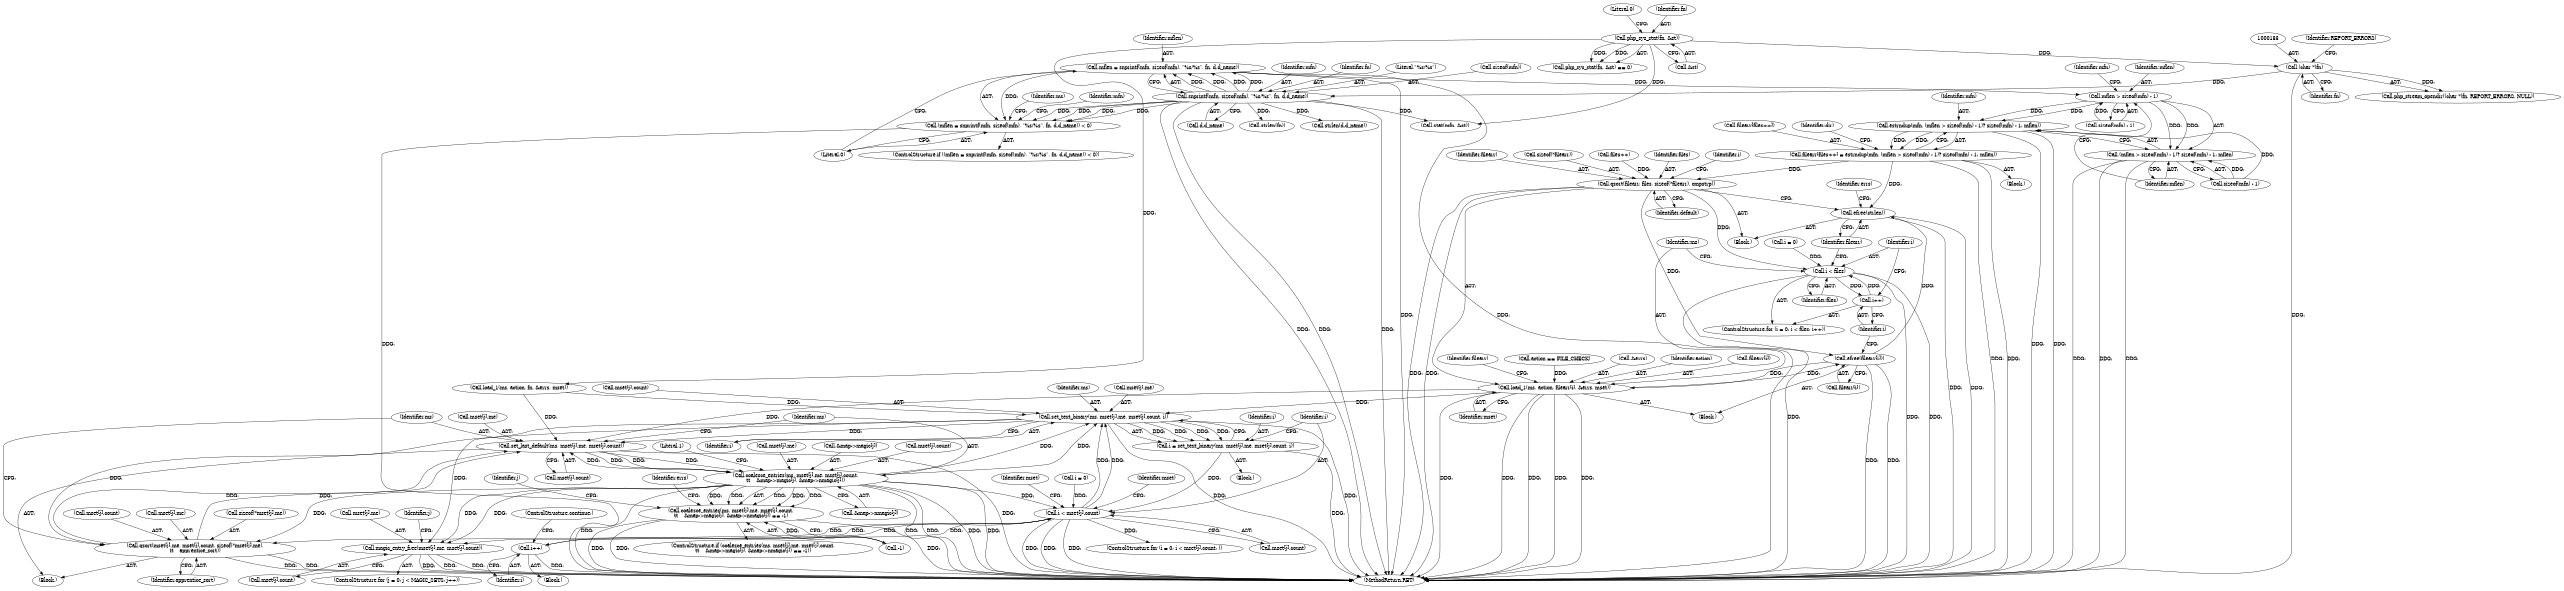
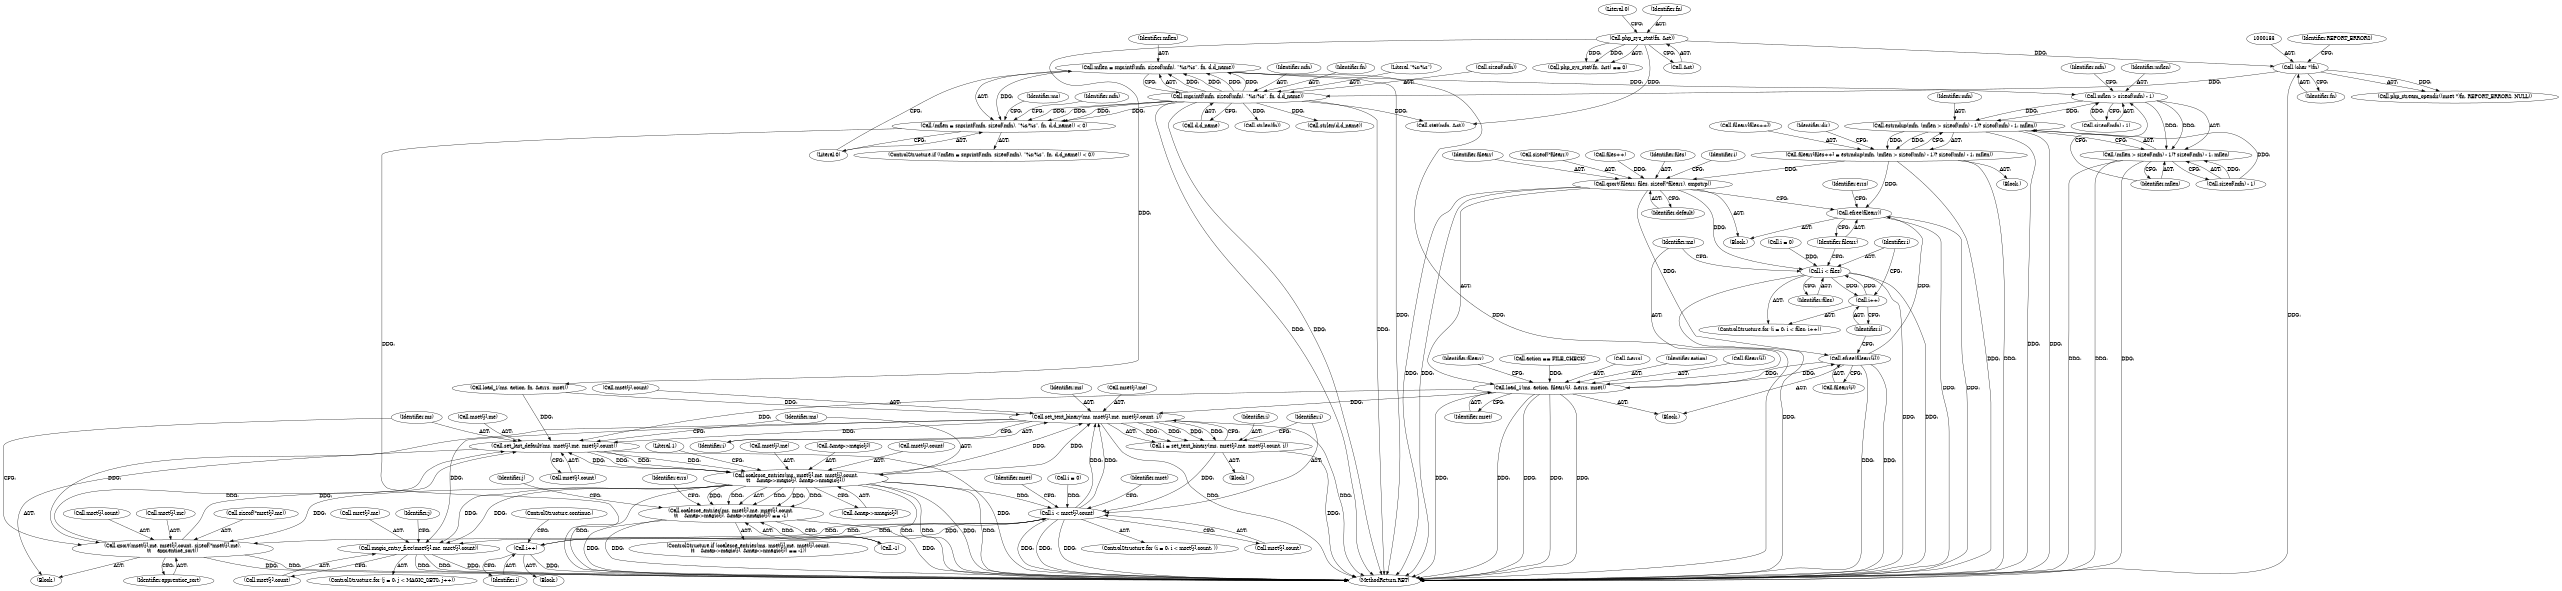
  digraph {
    fontname="DejaVu Serif"
    node [fontname="DejaVu Serif"]
    edge [fontname="DejaVu Serif"]
    n1 [label="(Call,mflen = snprintf(mfn, sizeof(mfn), \"%s/%s\", fn, d.d_name))"]
    n2 [label="(Call,snprintf(mfn, sizeof(mfn), \"%s/%s\", fn, d.d_name))"]
    n3 [label="(Call,(mflen = snprintf(mfn, sizeof(mfn), \"%s/%s\", fn, d.d_name)) < 0)"]
    n4 [label="(Call,mflen > sizeof(mfn) - 1)"]
    n5 [label="(MethodReturn,RET)"]
    n6 [label="(Call,d.d_name)"]
    n7 [label="(Call,strlen(fn))"]
    n8 [label="(Call,stat(mfn, &st))"]
    n9 [label="(Call,strlen(d.d_name))"]
    n10 [label="(Literal,0)"]
    n11 [label="(ControlStructure,if ((mflen = snprintf(mfn, sizeof(mfn), \"%s/%s\", fn, d.d_name)) < 0))"]
    n12 [label="(Call,estrndup(mfn, (mflen > sizeof(mfn) - 1)? sizeof(mfn) - 1: mflen))"]
    n13 [label="(Call,(mflen > sizeof(mfn) - 1)? sizeof(mfn) - 1: mflen)"]
    n14 [label="(Call,sizeof(mfn) - 1)"]
    n15 [label="(Call,(char *)fn)"]
-   n16 [label="(Call,php_stream_opendir((char *)fn, REPORT_ERRORS, NULL))"]
+   n16 [label="(Call,php_stream_opendir((mset *)fn, REPORT_ERRORS, NULL))"]
    n17 [label="(Identifier,fn)"]
    n18 [label="(Call,php_sys_stat(fn, &st))"]
    n19 [label="(Call,&st)"]
    n20 [label="(Call,load_1(ms, action, fn, &errs, mset))"]
    n21 [label="(Call,php_sys_stat(fn, &st) == 0)"]
    n22 [label="(Call,set_text_binary(ms, mset[j].me, mset[j].count, i))"]
    n23 [label="(Call,set_last_default(ms, mset[j].me, mset[j].count))"]
    n24 [label="(Call,filearr[files++] = estrndup(mfn, (mflen > sizeof(mfn) - 1)? sizeof(mfn) - 1: mflen))"]
    n25 [label="(Call,sizeof(mfn) - 1)"]
    n26 [label="(Identifier,mflen)"]
    n27 [label="(Call,qsort(filearr, files, sizeof(*filearr), cmpstrp))"]
-   n28 [label="(Call,efree(strlen))"]
+   n28 [label="(Call,efree(filearr))"]
    n29 [label="(Block,)"]
    n30 [label="(Call,i < files)"]
    n31 [label="(Call,load_1(ms, action, filearr[i], &errs, mset))"]
    n32 [label="(Call,efree(filearr[i]))"]
    n33 [label="(Identifier,default)"]
    n34 [label="(Block,)"]
    n35 [label="(Identifier,filearr)"]
    n36 [label="(Call,i++)"]
    n37 [label="(ControlStructure,for (i = 0; i < files; i++))"]
    n38 [label="(Identifier,files)"]
    n39 [label="(Block,)"]
    n40 [label="(Identifier,mset)"]
    n41 [label="(Call,filearr[i])"]
    n42 [label="(Identifier,i)"]
    n43 [label="(Call,qsort(mset[j].me, mset[j].count, sizeof(*mset[j].me),\n\t\t    apprentice_sort))"]
    n44 [label="(Call,magic_entry_free(mset[j].me, mset[j].count))"]
    n45 [label="(Call,i = set_text_binary(ms, mset[j].me, mset[j].count, i))"]
    n46 [label="(Identifier,i)"]
    n47 [label="(Block,)"]
    n48 [label="(Call,coalesce_entries(ms, mset[j].me, mset[j].count,\n\t\t    &map->magic[j], &map->nmagic[j]))"]
    n49 [label="(Call,mset[j].count)"]
    n50 [label="(Call,i < mset[j].count)"]
    n51 [label="(Call,i++)"]
    n52 [label="(ControlStructure,for (i = 0; i < mset[j].count; ))"]
    n53 [label="(Call,mset[j].count)"]
    n54 [label="(Identifier,apprentice_sort)"]
    n55 [label="(ControlStructure,for (j = 0; j < MAGIC_SETS; j++))"]
    n56 [label="(Call,mset[j].count)"]
    n57 [label="(Block,)"]
    n58 [label="(Identifier,i)"]
    n59 [label="(Block,)"]
    n60 [label="(Call,coalesce_entries(ms, mset[j].me, mset[j].count,\n\t\t    &map->magic[j], &map->nmagic[j]) == -1)"]
    n61 [label="(Call,&map->nmagic[j])"]
    n62 [label="(Call,-1)"]
    n63 [label="(ControlStructure,if (coalesce_entries(ms, mset[j].me, mset[j].count,\n\t\t    &map->magic[j], &map->nmagic[j]) == -1))"]
    n64 [label="(Identifier,filearr)"]
    n65 [label="(Call,&map->magic[j])"]
    n66 [label="(Identifier,fn)"]
    n67 [label="(Identifier,errs)"]
    n68 [label="(Call,filearr[files++])"]
    n69 [label="(Identifier,i)"]
    n70 [label="(Literal,\"%s/%s\")"]
    n71 [label="(Identifier,mfn)"]
    n72 [label="(Identifier,i)"]
    n73 [label="(Call,mset[j].count)"]
    n74 [label="(Literal,0)"]
    n75 [label="(Identifier,mset)"]
    n76 [label="(Call,action == FILE_CHECK)"]
    n77 [label="(Identifier,files)"]
    n78 [label="(Identifier,ms)"]
    n79 [label="(Identifier,dir)"]
    n80 [label="(Identifier,ms)"]
    n81 [label="(Literal,1)"]
    n82 [label="(Identifier,i)"]
    n83 [label="(Identifier,errs)"]
    n84 [label="(Identifier,ms)"]
    n85 [label="(Identifier,j)"]
    n86 [label="(Call,mset[j].me)"]
    n87 [label="(Call,i = 0)"]
    n88 [label="(Call,&errs)"]
    n89 [label="(Call,mset[j].count)"]
    n90 [label="(Identifier,mflen)"]
    n91 [label="(Identifier,REPORT_ERRORS)"]
    n92 [label="(Identifier,fn)"]
    n93 [label="(Identifier,mset)"]
    n94 [label="(Identifier,i)"]
    n95 [label="(Identifier,mflen)"]
    n96 [label="(Call,mset[j].me)"]
    n97 [label="(Identifier,ms)"]
    n98 [label="(Identifier,mfn)"]
    n99 [label="(Call,sizeof(*mset[j].me))"]
    n100 [label="(Call,mset[j].me)"]
    n101 [label="(Call,mset[j].me)"]
    n102 [label="(Identifier,filearr)"]
    n103 [label="(Identifier,action)"]
    n104 [label="(Call,mset[j].me)"]
    n105 [label="(ControlStructure,continue;)"]
    n106 [label="(Identifier,mfn)"]
    n107 [label="(Call,sizeof(*filearr))"]
    n108 [label="(Call,files++)"]
    n109 [label="(Call,sizeof(mfn))"]
    n110 [label="(Call,mset[j].count)"]
    n111 [label="(Identifier,mfn)"]
    n112 [label="(Identifier,j)"]
    n113 [label="(Identifier,ms)"]
    n114 [label="(Call,filearr[i])"]
    n115 [label="(Call,i = 0)"]
    1000183
    n1 -> n2 [label="CFG: "]
    n1 -> n3 [label="AST: "]
    n1 -> n3 [label="DDG: "]
    n1 -> n4 [label="DDG: "]
    n1 -> n5 [label="DDG: "]
    n1 -> n5 [label="DDG: "]
    n2 -> n1 [label="AST: "]
    n2 -> n1 [label="DDG: "]
    n2 -> n1 [label="DDG: "]
    n2 -> n1 [label="DDG: "]
    n2 -> n1 [label="DDG: "]
    n2 -> n3 [label="DDG: "]
    n2 -> n3 [label="DDG: "]
    n2 -> n3 [label="DDG: "]
    n2 -> n3 [label="DDG: "]
    n2 -> n5 [label="DDG: "]
    n2 -> n5 [label="DDG: "]
    n2 -> n5 [label="DDG: "]
    n2 -> n6 [label="CFG: "]
    n2 -> n7 [label="DDG: "]
    n2 -> n8 [label="DDG: "]
    n2 -> n9 [label="DDG: "]
    n3 -> n5 [label="DDG: "]
    n3 -> n10 [label="CFG: "]
    n3 -> n11 [label="AST: "]
    n4 -> n12 [label="DDG: "]
    n4 -> n12 [label="DDG: "]
    n4 -> n13 [label="AST: "]
    n4 -> n13 [label="DDG: "]
    n4 -> n13 [label="DDG: "]
    n4 -> n14 [label="CFG: "]
    n6 -> n2 [label="AST: "]
    n10 -> n1 [label="CFG: "]
    n10 -> n3 [label="AST: "]
    n12 -> n5 [label="DDG: "]
    n12 -> n5 [label="DDG: "]
    n12 -> n13 [label="CFG: "]
    n12 -> n24 [label="AST: "]
    n12 -> n24 [label="DDG: "]
    n12 -> n24 [label="DDG: "]
    n13 -> n5 [label="DDG: "]
    n13 -> n5 [label="DDG: "]
    n13 -> n5 [label="DDG: "]
    n13 -> n12 [label="AST: "]
    n13 -> n25 [label="CFG: "]
    n13 -> n26 [label="CFG: "]
    n14 -> n4 [label="AST: "]
    n14 -> n4 [label="DDG: "]
    n15 -> n2 [label="DDG: "]
    n15 -> n5 [label="DDG: "]
    n15 -> n16 [label="AST: "]
    n15 -> n16 [label="DDG: "]
    n15 -> n17 [label="CFG: "]
    n17 -> n15 [label="AST: "]
    n18 -> n8 [label="DDG: "]
    n18 -> n15 [label="DDG: "]
    n18 -> n19 [label="CFG: "]
    n18 -> n20 [label="DDG: "]
    n18 -> n21 [label="AST: "]
    n18 -> n21 [label="DDG: "]
    n18 -> n21 [label="DDG: "]
    n19 -> n18 [label="AST: "]
    n20 -> n22 [label="DDG: "]
    n20 -> n23 [label="DDG: "]
    n22 -> n5 [label="DDG: "]
    n22 -> n5 [label="DDG: "]
    n22 -> n23 [label="DDG: "]
    n22 -> n43 [label="DDG: "]
    n22 -> n44 [label="DDG: "]
    n22 -> n45 [label="AST: "]
    n22 -> n45 [label="DDG: "]
    n22 -> n45 [label="DDG: "]
    n22 -> n45 [label="DDG: "]
    n22 -> n45 [label="DDG: "]
    n22 -> n46 [label="CFG: "]
    n23 -> n5 [label="DDG: "]
    n23 -> n47 [label="AST: "]
    n23 -> n48 [label="DDG: "]
    n23 -> n48 [label="DDG: "]
    n23 -> n48 [label="DDG: "]
    n23 -> n49 [label="CFG: "]
    n24 -> n5 [label="DDG: "]
    n24 -> n5 [label="DDG: "]
    n24 -> n12 [label="CFG: "]
    n24 -> n27 [label="DDG: "]
    n24 -> n28 [label="DDG: "]
    n24 -> n29 [label="AST: "]
    n25 -> n12 [label="DDG: "]
    n25 -> n13 [label="AST: "]
    n25 -> n13 [label="DDG: "]
    n26 -> n4 [label="CFG: "]
    n26 -> n13 [label="AST: "]
    n27 -> n5 [label="DDG: "]
    n27 -> n5 [label="DDG: "]
    n27 -> n28 [label="CFG: "]
    n27 -> n30 [label="DDG: "]
    n27 -> n31 [label="AST: "]
    n27 -> n32 [label="DDG: "]
    n27 -> n33 [label="CFG: "]
    n27 -> n34 [label="AST: "]
    n28 -> n5 [label="DDG: "]
    n28 -> n5 [label="DDG: "]
    n28 -> n34 [label="AST: "]
    n28 -> n35 [label="CFG: "]
    n30 -> n5 [label="DDG: "]
    n30 -> n5 [label="DDG: "]
    n30 -> n5 [label="DDG: "]
    n30 -> n36 [label="DDG: "]
    n30 -> n37 [label="AST: "]
    n30 -> n38 [label="CFG: "]
    n31 -> n5 [label="DDG: "]
    n31 -> n5 [label="DDG: "]
    n31 -> n5 [label="DDG: "]
    n31 -> n5 [label="DDG: "]
    n31 -> n5 [label="DDG: "]
    n31 -> n22 [label="DDG: "]
    n31 -> n23 [label="DDG: "]
    n31 -> n32 [label="DDG: "]
    n31 -> n39 [label="AST: "]
    n31 -> n40 [label="CFG: "]
    n32 -> n5 [label="DDG: "]
    n32 -> n5 [label="DDG: "]
    n32 -> n28 [label="DDG: "]
    n32 -> n31 [label="DDG: "]
    n32 -> n39 [label="AST: "]
    n32 -> n41 [label="CFG: "]
    n33 -> n27 [label="AST: "]
    n35 -> n28 [label="AST: "]
    n35 -> n30 [label="CFG: "]
    n36 -> n30 [label="DDG: "]
    n36 -> n37 [label="AST: "]
    n36 -> n42 [label="CFG: "]
    n38 -> n30 [label="AST: "]
    n40 -> n31 [label="AST: "]
    n41 -> n32 [label="AST: "]
    n42 -> n32 [label="CFG: "]
    n42 -> n36 [label="AST: "]
    n43 -> n5 [label="DDG: "]
    n43 -> n5 [label="DDG: "]
    n43 -> n23 [label="DDG: "]
    n43 -> n23 [label="DDG: "]
    n43 -> n47 [label="AST: "]
    n43 -> n54 [label="CFG: "]
    n44 -> n5 [label="DDG: "]
    n44 -> n5 [label="DDG: "]
    n44 -> n5 [label="DDG: "]
    n44 -> n55 [label="AST: "]
    n44 -> n56 [label="CFG: "]
    n45 -> n5 [label="DDG: "]
    n45 -> n22 [label="CFG: "]
    n45 -> n50 [label="DDG: "]
    n45 -> n57 [label="AST: "]
    n46 -> n22 [label="AST: "]
    n48 -> n5 [label="DDG: "]
    n48 -> n5 [label="DDG: "]
    n48 -> n5 [label="DDG: "]
    n48 -> n5 [label="DDG: "]
    n48 -> n5 [label="DDG: "]
    n48 -> n22 [label="DDG: "]
    n48 -> n22 [label="DDG: "]
    n48 -> n23 [label="DDG: "]
    n48 -> n43 [label="DDG: "]
    n48 -> n44 [label="DDG: "]
    n48 -> n44 [label="DDG: "]
    n48 -> n50 [label="DDG: "]
    n48 -> n60 [label="AST: "]
    n48 -> n60 [label="DDG: "]
    n48 -> n60 [label="DDG: "]
    n48 -> n60 [label="DDG: "]
    n48 -> n60 [label="DDG: "]
    n48 -> n60 [label="DDG: "]
    n48 -> n61 [label="CFG: "]
    n49 -> n23 [label="AST: "]
    n50 -> n5 [label="DDG: "]
    n50 -> n5 [label="DDG: "]
    n50 -> n5 [label="DDG: "]
    n50 -> n22 [label="DDG: "]
    n50 -> n22 [label="DDG: "]
    n50 -> n43 [label="DDG: "]
    n50 -> n44 [label="DDG: "]
    n50 -> n51 [label="DDG: "]
-   n50 -> n52 [label="DDG: "]
+   n50 -> n52 [label="AST: "]
    n50 -> n53 [label="CFG: "]
    n51 -> n5 [label="DDG: "]
    n51 -> n50 [label="DDG: "]
    n51 -> n58 [label="CFG: "]
    n51 -> n59 [label="AST: "]
    n53 -> n50 [label="AST: "]
    n54 -> n43 [label="AST: "]
    n56 -> n44 [label="AST: "]
    n58 -> n51 [label="AST: "]
    n60 -> n5 [label="DDG: "]
    n60 -> n5 [label="DDG: "]
    n60 -> n5 [label="DDG: "]
    n60 -> n62 [label="CFG: "]
    n60 -> n63 [label="AST: "]
    n61 -> n48 [label="AST: "]
    n62 -> n60 [label="AST: "]
    n62 -> n60 [label="DDG: "]
    n64 -> n31 [label="CFG: "]
    n65 -> n48 [label="AST: "]
    n66 -> n2 [label="AST: "]
    n67 -> n28 [label="CFG: "]
    n68 -> n24 [label="AST: "]
    n69 -> n45 [label="AST: "]
    n70 -> n2 [label="AST: "]
    n71 -> n3 [label="CFG: "]
    n72 -> n45 [label="CFG: "]
    n72 -> n50 [label="AST: "]
    n73 -> n48 [label="AST: "]
    n74 -> n18 [label="CFG: "]
    n75 -> n50 [label="CFG: "]
    n76 -> n31 [label="DDG: "]
    n77 -> n27 [label="AST: "]
    n78 -> n30 [label="CFG: "]
    n78 -> n31 [label="AST: "]
    n79 -> n24 [label="CFG: "]
    n80 -> n22 [label="AST: "]
    n81 -> n48 [label="CFG: "]
    n82 -> n27 [label="CFG: "]
    n83 -> n60 [label="CFG: "]
    n84 -> n23 [label="AST: "]
    n84 -> n43 [label="CFG: "]
    n85 -> n60 [label="CFG: "]
    n86 -> n22 [label="AST: "]
    n87 -> n50 [label="DDG: "]
    n88 -> n31 [label="AST: "]
    n89 -> n22 [label="AST: "]
    n90 -> n4 [label="AST: "]
    n91 -> n15 [label="CFG: "]
    n92 -> n18 [label="AST: "]
    n93 -> n50 [label="CFG: "]
    n94 -> n30 [label="AST: "]
    n94 -> n36 [label="CFG: "]
    n95 -> n1 [label="AST: "]
    n96 -> n23 [label="AST: "]
    n97 -> n3 [label="CFG: "]
    n98 -> n4 [label="CFG: "]
    n99 -> n43 [label="AST: "]
    n100 -> n43 [label="AST: "]
    n101 -> n44 [label="AST: "]
    n102 -> n27 [label="AST: "]
    n103 -> n31 [label="AST: "]
    n104 -> n48 [label="AST: "]
    n105 -> n51 [label="CFG: "]
    n106 -> n12 [label="AST: "]
    n107 -> n27 [label="AST: "]
    n108 -> n27 [label="DDG: "]
    n109 -> n2 [label="AST: "]
    n110 -> n43 [label="AST: "]
    n111 -> n2 [label="AST: "]
    n112 -> n44 [label="CFG: "]
    n113 -> n23 [label="CFG: "]
    n113 -> n48 [label="AST: "]
    n114 -> n31 [label="AST: "]
    n115 -> n30 [label="DDG: "]
    1000183 -> n15 [label="AST: "]
  }
